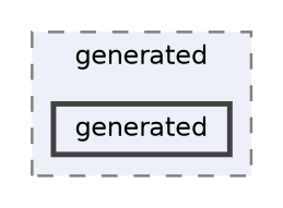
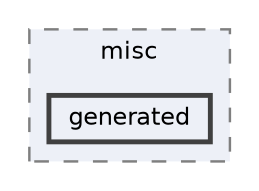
  digraph {
    compound=true
    n1 [color=grey25 fillcolor="#edf0f7" fontname=Helvetica fontsize=10 height=0.2 label=generated shape=box style="filled,bold" width=0.4]
    subgraph cluster_1 {
      bgcolor="#edf0f7"
      fontname=Helvetica
      fontsize=10
-     label=generated
+     label=misc
      pencolor=grey50
      style="filled,dashed"
      n1
    }
  }
